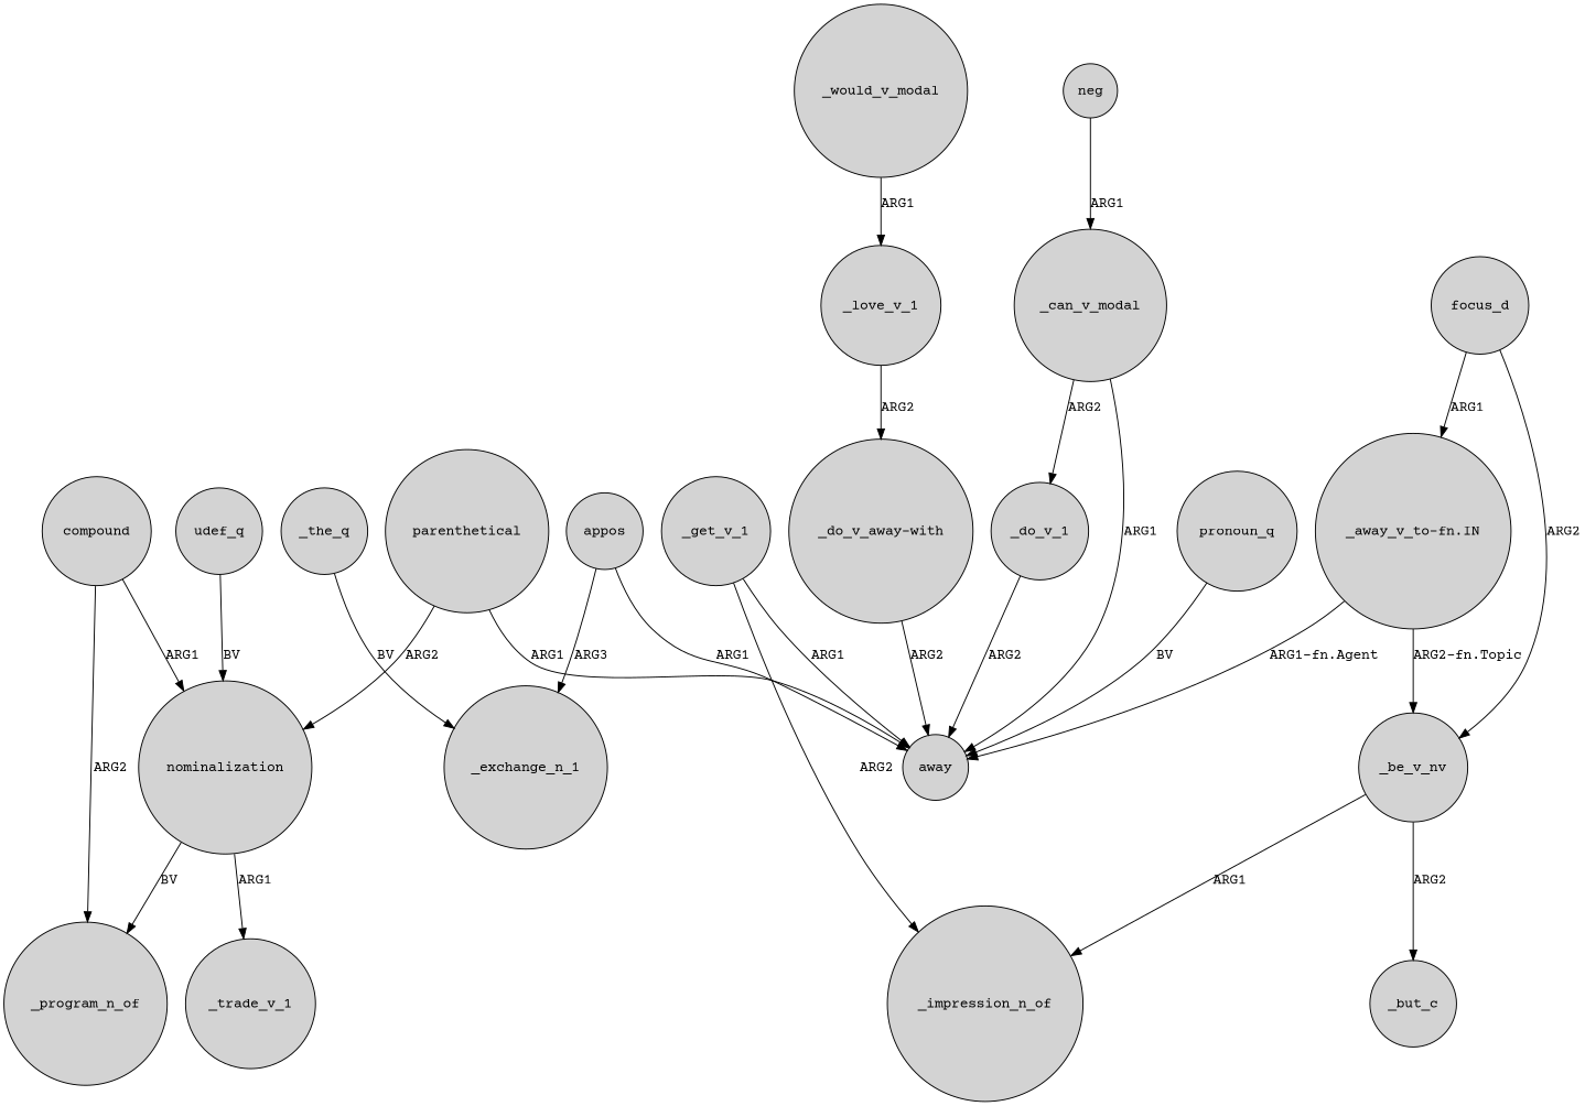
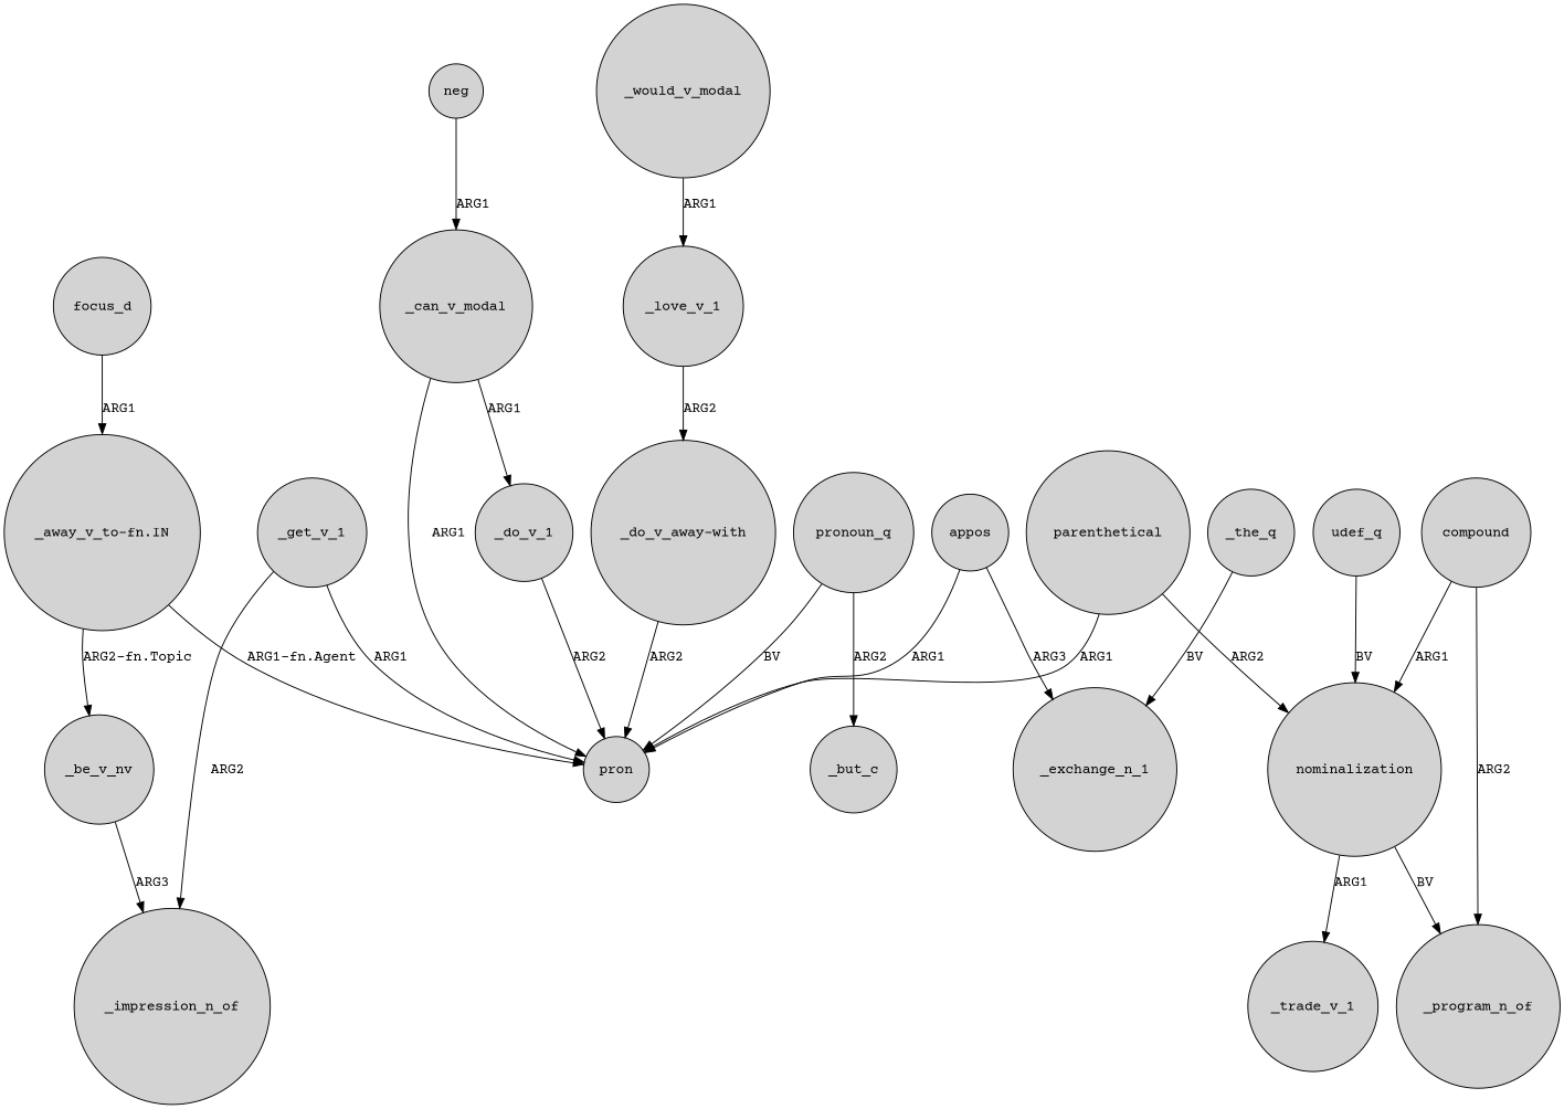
  digraph {
    fontname="Courier Prime"
    node [fontname="Courier Prime" shape=circle style=filled]
    edge [fontname="Courier Prime"]
    _be_v_nv
    _but_c
    _impression_n_of
    _get_v_1
-   pron [label=away]
+   pron
    compound
    _program_n_of
    nominalization
    _trade_v_1
    _the_q
    _exchange_n_1
    parenthetical
    udef_q
    appos
    _love_v_1
    "_do_v_away-with"
    _do_v_1
    pronoun_q
    _would_v_modal
    focus_d
    n21 [label="_away_v_to-fn.IN"]
    _can_v_modal
    neg
-   _be_v_nv -> _but_c [label=ARG2]
-   _be_v_nv -> _impression_n_of [label=ARG1]
+   pronoun_q -> _but_c [label=ARG2]
+   _be_v_nv -> _impression_n_of [label=ARG3]
    _get_v_1 -> _impression_n_of [label=ARG2]
    _get_v_1 -> pron [label=ARG1]
    compound -> _program_n_of [label=ARG2]
    compound -> nominalization [label=ARG1]
    nominalization -> _program_n_of [label=BV]
    nominalization -> _trade_v_1 [label=ARG1]
    _the_q -> _exchange_n_1 [label=BV]
    parenthetical -> pron [label=ARG1]
    parenthetical -> nominalization [label=ARG2]
    udef_q -> nominalization [label=BV]
    appos -> pron [label=ARG1]
    appos -> _exchange_n_1 [label=ARG3]
    _love_v_1 -> "_do_v_away-with" [label=ARG2]
    "_do_v_away-with" -> pron [label=ARG2]
    _do_v_1 -> pron [label=ARG2]
    pronoun_q -> pron [label=BV]
    _would_v_modal -> _love_v_1 [label=ARG1]
-   focus_d -> _be_v_nv [label=ARG2]
    focus_d -> n21 [label=ARG1]
    n21 -> _be_v_nv [label="ARG2-fn.Topic"]
    n21 -> pron [label="ARG1-fn.Agent"]
    _can_v_modal -> pron [label=ARG1]
-   _can_v_modal -> _do_v_1 [label=ARG2]
+   _can_v_modal -> _do_v_1 [label=ARG1]
    neg -> _can_v_modal [label=ARG1]
  }
